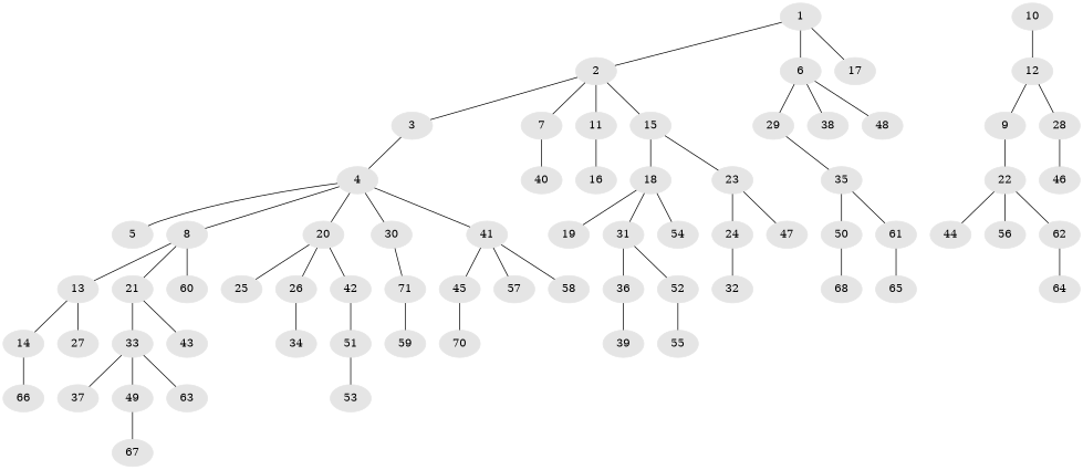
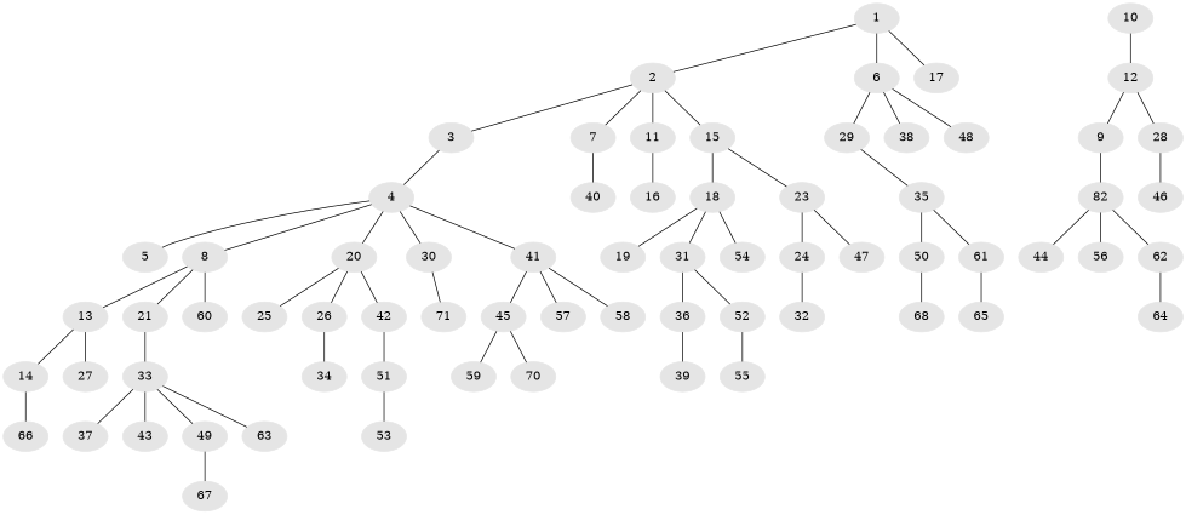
  graph {
    node [color=gray90 style=filled]
    1
    2
    6
    17
    3
    7
    11
    15
    29
    38
    48
    4
    40
    16
    18
    23
    5
    8
    20
    30
    41
    9
-   22
+   22 [label=82]
    13
    21
    60
    25
    26
    42
    71
    45
    57
    58
    35
    10
    12
    14
    27
    33
    44
    56
    62
    28
    46
    66
    19
    31
    54
    24
    47
    36
    52
    34
    51
    37
    43
    49
    63
    64
    32
    50
    61
    39
    55
    67
    68
    65
    59
    70
    53
    1 -- 2
    1 -- 6
    1 -- 17
    2 -- 3
    2 -- 7
    2 -- 11
    2 -- 15
    6 -- 29
    6 -- 38
    6 -- 48
    3 -- 4
    7 -- 40
    11 -- 16
    15 -- 18
    15 -- 23
    29 -- 35
    4 -- 5
    4 -- 8
    4 -- 20
    4 -- 30
    4 -- 41
    18 -- 19
    18 -- 31
    18 -- 54
    23 -- 24
    23 -- 47
    8 -- 13
    8 -- 21
    8 -- 60
    20 -- 25
    20 -- 26
    20 -- 42
    30 -- 71
    41 -- 45
    41 -- 57
    41 -- 58
    9 -- 22
    22 -- 44
    22 -- 56
    22 -- 62
    13 -- 14
    13 -- 27
    21 -- 33
    26 -- 34
    42 -- 51
-   71 -- 59
+   45 -- 59
    45 -- 70
    35 -- 50
    35 -- 61
    10 -- 12
    12 -- 9
    12 -- 28
    14 -- 66
    33 -- 37
-   21 -- 43
+   33 -- 43
    33 -- 49
    33 -- 63
    62 -- 64
    28 -- 46
    31 -- 36
    31 -- 52
    24 -- 32
    36 -- 39
    52 -- 55
    51 -- 53
    49 -- 67
    50 -- 68
    61 -- 65
  }
